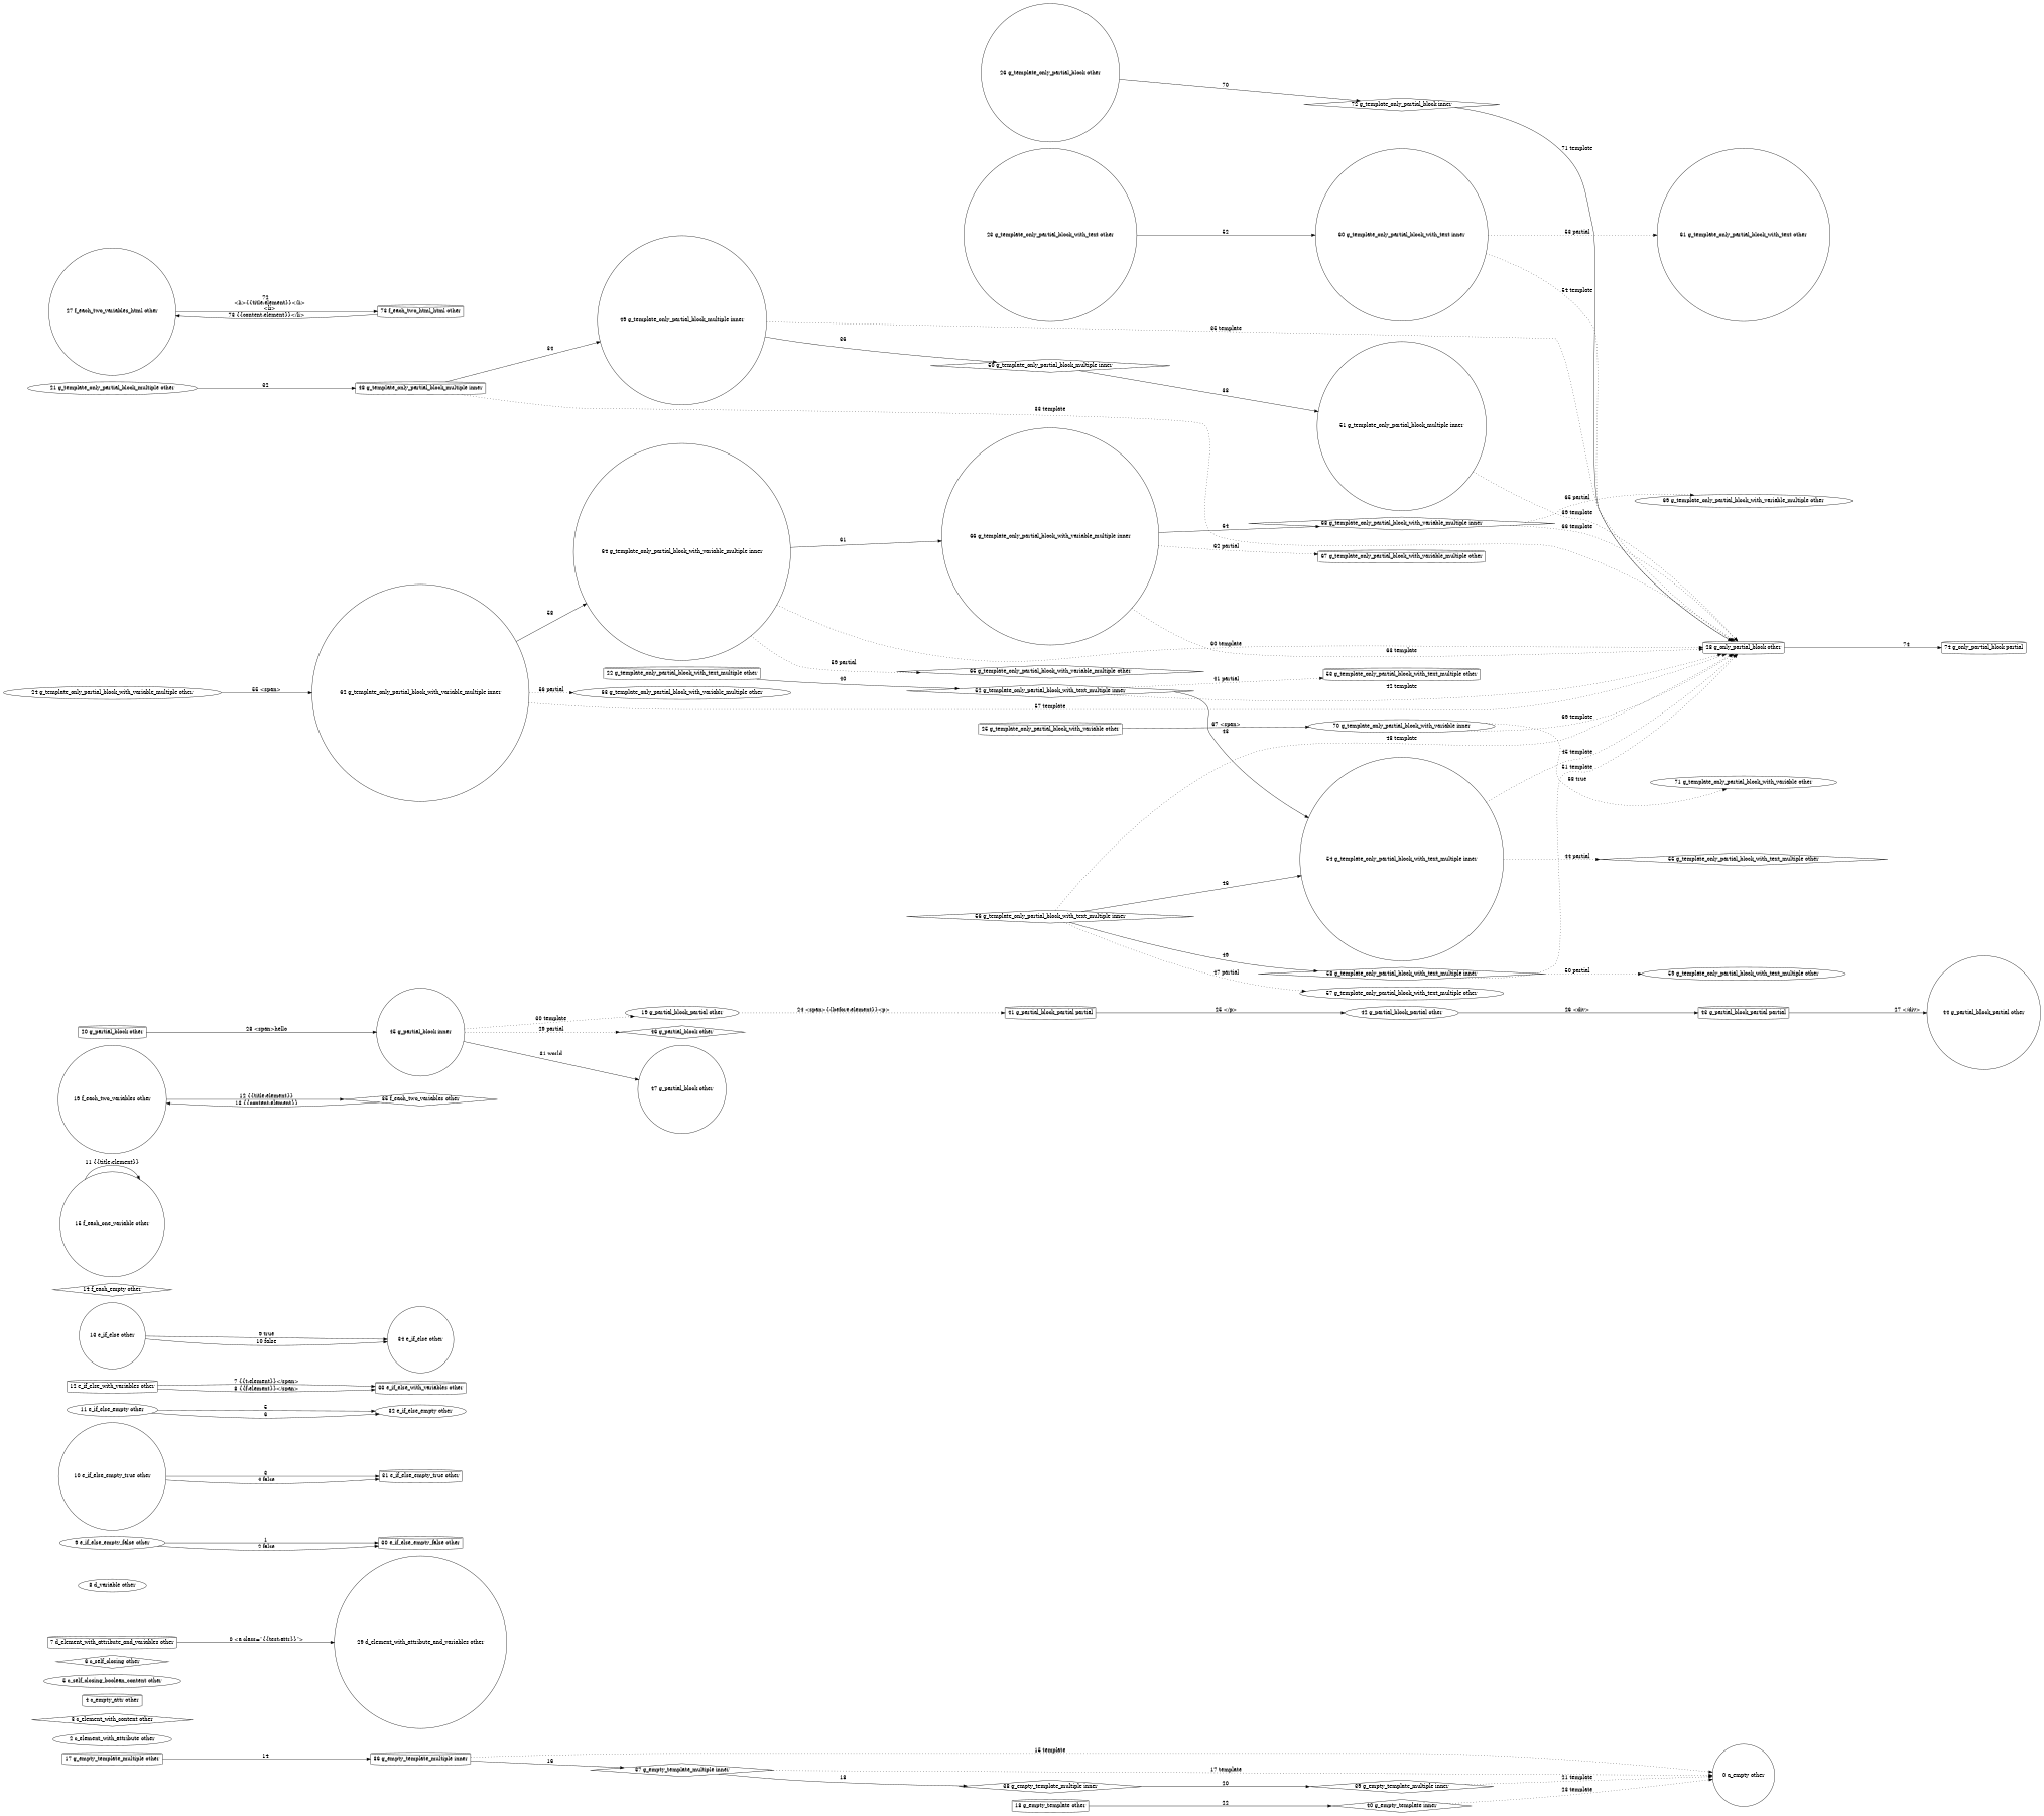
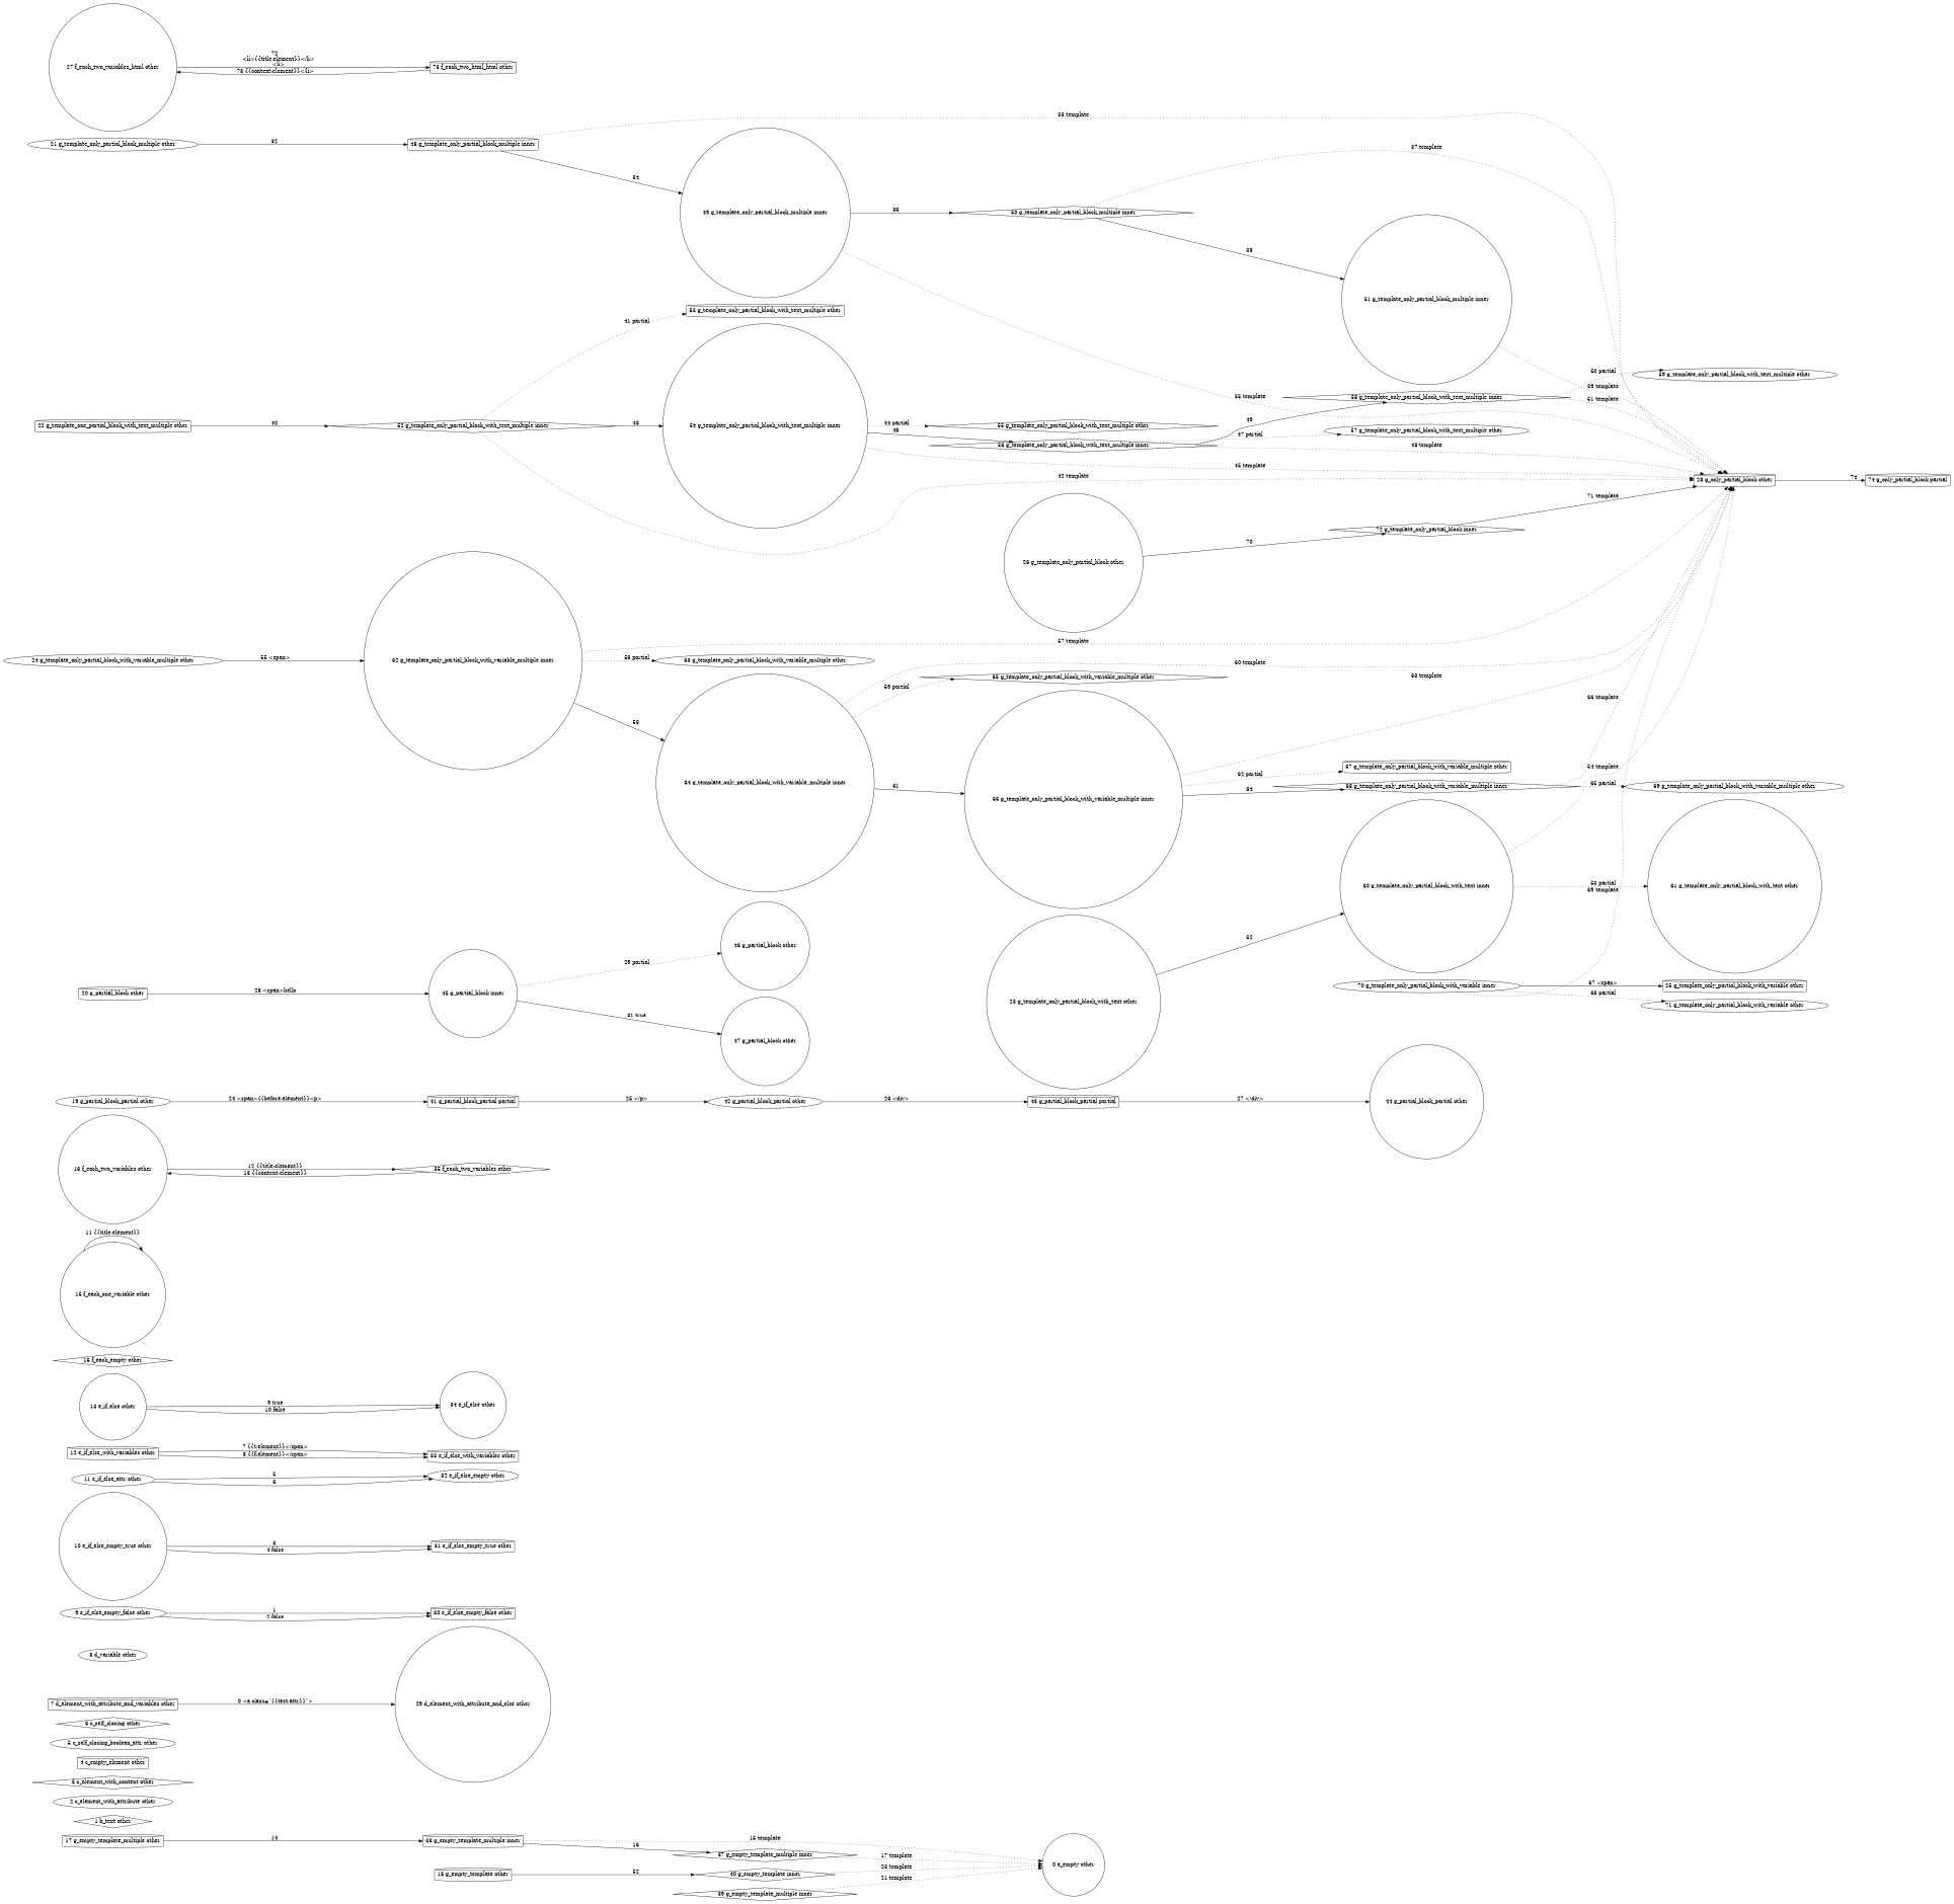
  digraph {
    rankdir=LR
    node [shape=circle]
    n1 [label="0 a_empty other"]
+   n2 [label="1 b_text other" shape=diamond]
    n3 [label="2 c_element_with_attribute other" shape=ellipse]
    n4 [label="3 c_element_with_content other" shape=diamond]
-   n5 [label="4 c_empty_attr other" shape=cylinder]
-   n6 [label="5 c_self_closing_boolean_content other" shape=ellipse]
+   n5 [label="4 c_empty_element other" shape=cylinder]
+   n6 [label="5 c_self_closing_boolean_attr other" shape=ellipse]
    n7 [label="6 c_self_closing other" shape=diamond]
    n8 [label="7 d_element_with_attribute_and_variables other" shape=cylinder]
-   n9 [label="29 d_element_with_attribute_and_variables other"]
+   n9 [label="29 d_element_with_attribute_and_else other"]
    n10 [label="8 d_variable other" shape=ellipse]
    n11 [label="9 e_if_else_empty_false other" shape=ellipse]
    n12 [label="30 e_if_else_empty_false other" shape=cylinder]
    n13 [label="10 e_if_else_empty_true other"]
    n14 [label="31 e_if_else_empty_true other" shape=cylinder]
-   n15 [label="11 e_if_else_empty other" shape=ellipse]
+   n15 [label="11 e_if_else_attr other" shape=ellipse]
    n16 [label="32 e_if_else_empty other" shape=ellipse]
    n17 [label="12 e_if_else_with_variables other" shape=cylinder]
    n18 [label="33 e_if_else_with_variables other" shape=cylinder]
    n19 [label="13 e_if_else other"]
    n20 [label="34 e_if_else other"]
-   n21 [label="14 f_each_empty other" shape=diamond]
+   n21 [label="16 f_each_empty other" shape=diamond]
    n22 [label="15 f_each_one_variable other"]
-   n23 [label="19 f_each_two_variables other"]
+   n23 [label="16 f_each_two_variables other"]
    n24 [label="35 f_each_two_variables other" shape=diamond]
    n25 [label="17 g_empty_template_multiple other" shape=cylinder]
    n26 [label="36 g_empty_template_multiple inner" shape=cylinder]
    n27 [label="37 g_empty_template_multiple inner" shape=diamond]
    n28 [label="18 g_empty_template other" shape=cylinder]
    n29 [label="40 g_empty_template inner" shape=diamond]
    n30 [label="19 g_partial_block_partial other" shape=ellipse]
    n31 [label="41 g_partial_block_partial partial" shape=cylinder]
    n32 [label="42 g_partial_block_partial other" shape=ellipse]
    n33 [label="20 g_partial_block other" shape=cylinder]
    n34 [label="45 g_partial_block inner"]
-   n35 [label="46 g_partial_block other" shape=diamond]
+   n35 [label="46 g_partial_block other"]
    n36 [label="47 g_partial_block other"]
    n37 [label="21 g_template_only_partial_block_multiple other" shape=ellipse]
    n38 [label="48 g_template_only_partial_block_multiple inner" shape=cylinder]
    n39 [label="28 g_only_partial_block other" shape=cylinder]
    n40 [label="49 g_template_only_partial_block_multiple inner"]
-   n41 [label="22 g_template_only_partial_block_with_text_multiple other" shape=cylinder]
+   n41 [label="22 g_template_one_partial_block_with_text_multiple other" shape=cylinder]
    n42 [label="52 g_template_only_partial_block_with_text_multiple inner" shape=diamond]
    n43 [label="53 g_template_only_partial_block_with_text_multiple other" shape=cylinder]
    n44 [label="54 g_template_only_partial_block_with_text_multiple inner"]
    n45 [label="23 g_template_only_partial_block_with_text other"]
    n46 [label="60 g_template_only_partial_block_with_text inner"]
    n47 [label="61 g_template_only_partial_block_with_text other"]
    n48 [label="24 g_template_only_partial_block_with_variable_multiple other" shape=ellipse]
    n49 [label="62 g_template_only_partial_block_with_variable_multiple inner"]
    n50 [label="63 g_template_only_partial_block_with_variable_multiple other" shape=ellipse]
    n51 [label="64 g_template_only_partial_block_with_variable_multiple inner"]
    n52 [label="25 g_template_only_partial_block_with_variable other" shape=cylinder]
    n53 [label="70 g_template_only_partial_block_with_variable inner" shape=ellipse]
    n54 [label="71 g_template_only_partial_block_with_variable other" shape=ellipse]
    n55 [label="26 g_template_only_partial_block other"]
    n56 [label="72 g_template_only_partial_block inner" shape=diamond]
    n57 [label="27 f_each_two_variables_html other"]
    n58 [label="73 f_each_two_html_html other" shape=cylinder]
    n59 [label="74 g_only_partial_block partial" shape=cylinder]
-   n60 [label="38 g_empty_template_multiple inner" shape=diamond]
    n61 [label="39 g_empty_template_multiple inner" shape=diamond]
    n62 [label="43 g_partial_block_partial partial" shape=cylinder]
    n63 [label="44 g_partial_block_partial other"]
    n64 [label="50 g_template_only_partial_block_multiple inner" shape=diamond]
    n65 [label="51 g_template_only_partial_block_multiple inner"]
    n66 [label="55 g_template_only_partial_block_with_text_multiple other" shape=diamond]
    n67 [label="56 g_template_only_partial_block_with_text_multiple inner" shape=diamond]
    n68 [label="57 g_template_only_partial_block_with_text_multiple other" shape=ellipse]
    n69 [label="58 g_template_only_partial_block_with_text_multiple inner" shape=diamond]
    n70 [label="59 g_template_only_partial_block_with_text_multiple other" shape=ellipse]
    n71 [label="65 g_template_only_partial_block_with_variable_multiple other" shape=diamond]
    n72 [label="66 g_template_only_partial_block_with_variable_multiple inner"]
    n73 [label="67 g_template_only_partial_block_with_variable_multiple other" shape=cylinder]
    n74 [label="68 g_template_only_partial_block_with_variable_multiple inner" shape=diamond]
    n75 [label="69 g_template_only_partial_block_with_variable_multiple other" shape=ellipse]
    n8 -> n9 [label="0 <a class=\"{{test:attr}}\">"]
    n11 -> n12 [label="1 "]
    n11 -> n12 [label="2 false"]
    n13 -> n14 [label="3 "]
    n13 -> n14 [label="4 false"]
    n15 -> n16 [label="5 "]
    n15 -> n16 [label="6 "]
    n17 -> n18 [label="7 {{t:element}}</span>"]
    n17 -> n18 [label="8 {{f:element}}</span>"]
    n19 -> n20 [label="9 true"]
    n19 -> n20 [label="10 false"]
    n22 -> n22 [label="11 {{title:element}}"]
    n23 -> n24 [label="12 {{title:element}}"]
    n24 -> n23 [label="13 {{content:element}}"]
    n25 -> n26 [label="14 "]
    n26 -> n1 [label="15 template" style=dotted]
    n26 -> n27 [label="16 "]
    n27 -> n1 [label="17 template" style=dotted]
-   n27 -> n60 [label="18 "]
-   n28 -> n29 [label="22 "]
+   n28 -> n29 [label="52 "]
    n29 -> n1 [label="23 template" style=dotted]
-   n30 -> n31 [label="24 <span>{{before:element}}<p>" style=dotted]
+   n30 -> n31 [label="24 <span>{{before:element}}<p>"]
    n31 -> n32 [label="25 </p>"]
    n32 -> n62 [label="26 <div>"]
    n33 -> n34 [label="28 <span>hello"]
-   n34 -> n30 [label="30 template" style=dotted]
    n34 -> n35 [label="29 partial" style=dotted]
-   n34 -> n36 [label="31 world"]
+   n34 -> n36 [label="31 true"]
    n37 -> n38 [label="32 "]
    n38 -> n39 [label="33 template" style=dotted]
    n38 -> n40 [label="34 "]
    n39 -> n59 [label="74 "]
    n40 -> n39 [label="35 template" style=dotted]
    n40 -> n64 [label="36 "]
    n41 -> n42 [label="40 "]
    n42 -> n39 [label="42 template" style=dotted]
    n42 -> n43 [label="41 partial" style=dotted]
    n42 -> n44 [label="43 "]
    n44 -> n39 [label="45 template" style=dotted]
    n44 -> n66 [label="44 partial" style=dotted]
-   n67 -> n44 [label="46 "]
+   n44 -> n67 [label="46 "]
    n45 -> n46 [label="52 "]
    n46 -> n39 [label="54 template" style=dotted]
    n46 -> n47 [label="53 partial" style=dotted]
    n48 -> n49 [label="55 <span>"]
    n49 -> n39 [label="57 template" style=dotted]
    n49 -> n50 [label="56 partial" style=dotted]
    n49 -> n51 [label="58 "]
    n51 -> n39 [label="60 template" style=dotted]
    n51 -> n71 [label="59 partial" style=dotted]
    n51 -> n72 [label="61 "]
-   n52 -> n53 [label="67 <span>"]
+   n53 -> n52 [label="67 <span>"]
    n53 -> n39 [label="69 template" style=dotted]
-   n53 -> n54 [label="68 true" style=dotted]
+   n53 -> n54 [label="68 partial" style=dotted]
    n55 -> n56 [label="70 "]
    n56 -> n39 [label="71 template" style=solid]
    n57 -> n58 [label="72 \n    <li>{{title:element}}</li>\n    <li>"]
    n58 -> n57 [label="73 {{content:element}}</li>\n"]
-   n60 -> n61 [label="20 "]
    n61 -> n1 [label="21 template" style=dotted]
    n62 -> n63 [label="27 </div>"]
+   n64 -> n39 [label="37 template" style=dotted]
    n64 -> n65 [label="38 "]
    n65 -> n39 [label="39 template" style=dotted]
    n67 -> n39 [label="48 template" style=dotted]
    n67 -> n68 [label="47 partial" style=dotted]
    n67 -> n69 [label="49 "]
    n69 -> n39 [label="51 template" style=dotted]
    n69 -> n70 [label="50 partial" style=dotted]
    n72 -> n39 [label="63 template" style=dotted]
    n72 -> n73 [label="62 partial" style=dotted]
    n72 -> n74 [label="64 "]
    n74 -> n39 [label="66 template" style=dotted]
    n74 -> n75 [label="65 partial" style=dotted]
  }
